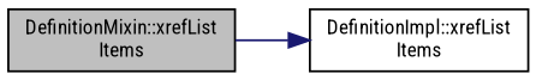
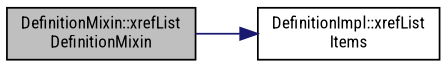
  digraph {
    rankdir=LR
    fontname="Roboto Condensed"
    node [color=black fontname="Roboto Condensed" fontsize=10 shape=record style=filled]
-   n1 [fillcolor=grey75 fontcolor=black height=0.2 label="DefinitionMixin::xrefList\lItems" width=0.4]
+   n1 [fillcolor=grey75 fontcolor=black height=0.2 label="DefinitionMixin::xrefList\lDefinitionMixin" width=0.4]
    n2 [fillcolor=white height=0.2 label="DefinitionImpl::xrefList\lItems" width=0.4]
    n1 -> n2 [color=midnightblue fontname="Roboto Condensed" fontsize=10 labelfontname=Helvetica labelfontsize=10 style=solid]
  }
